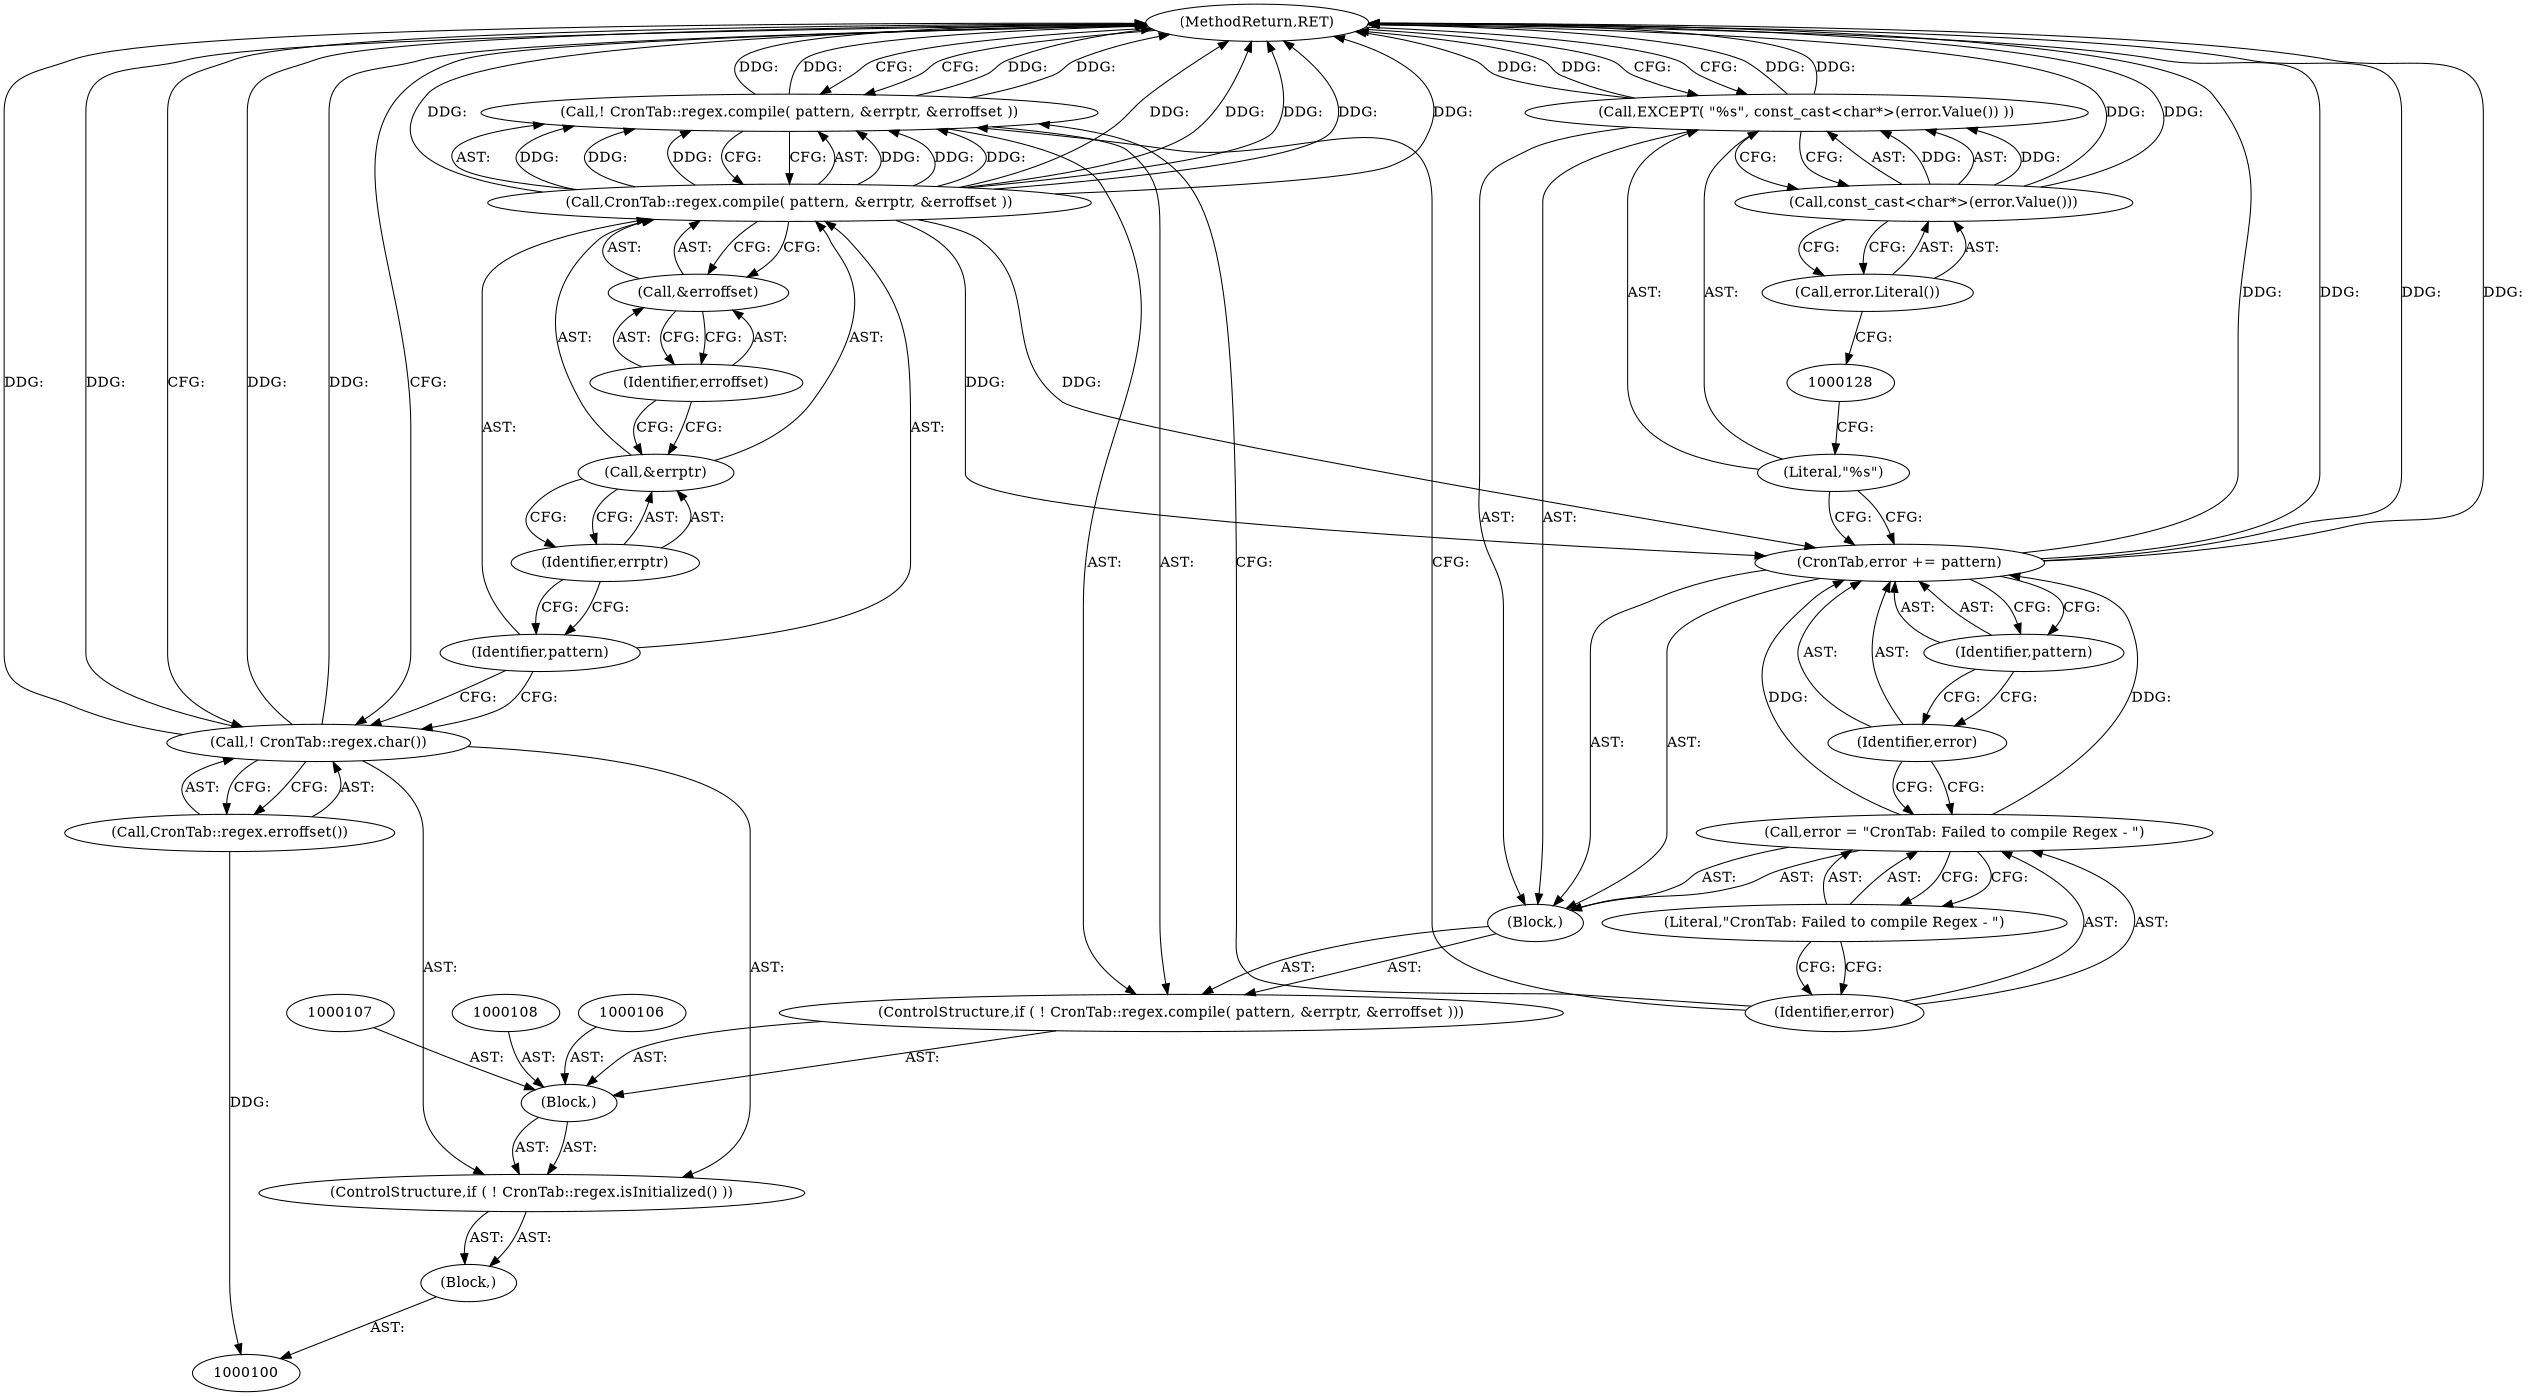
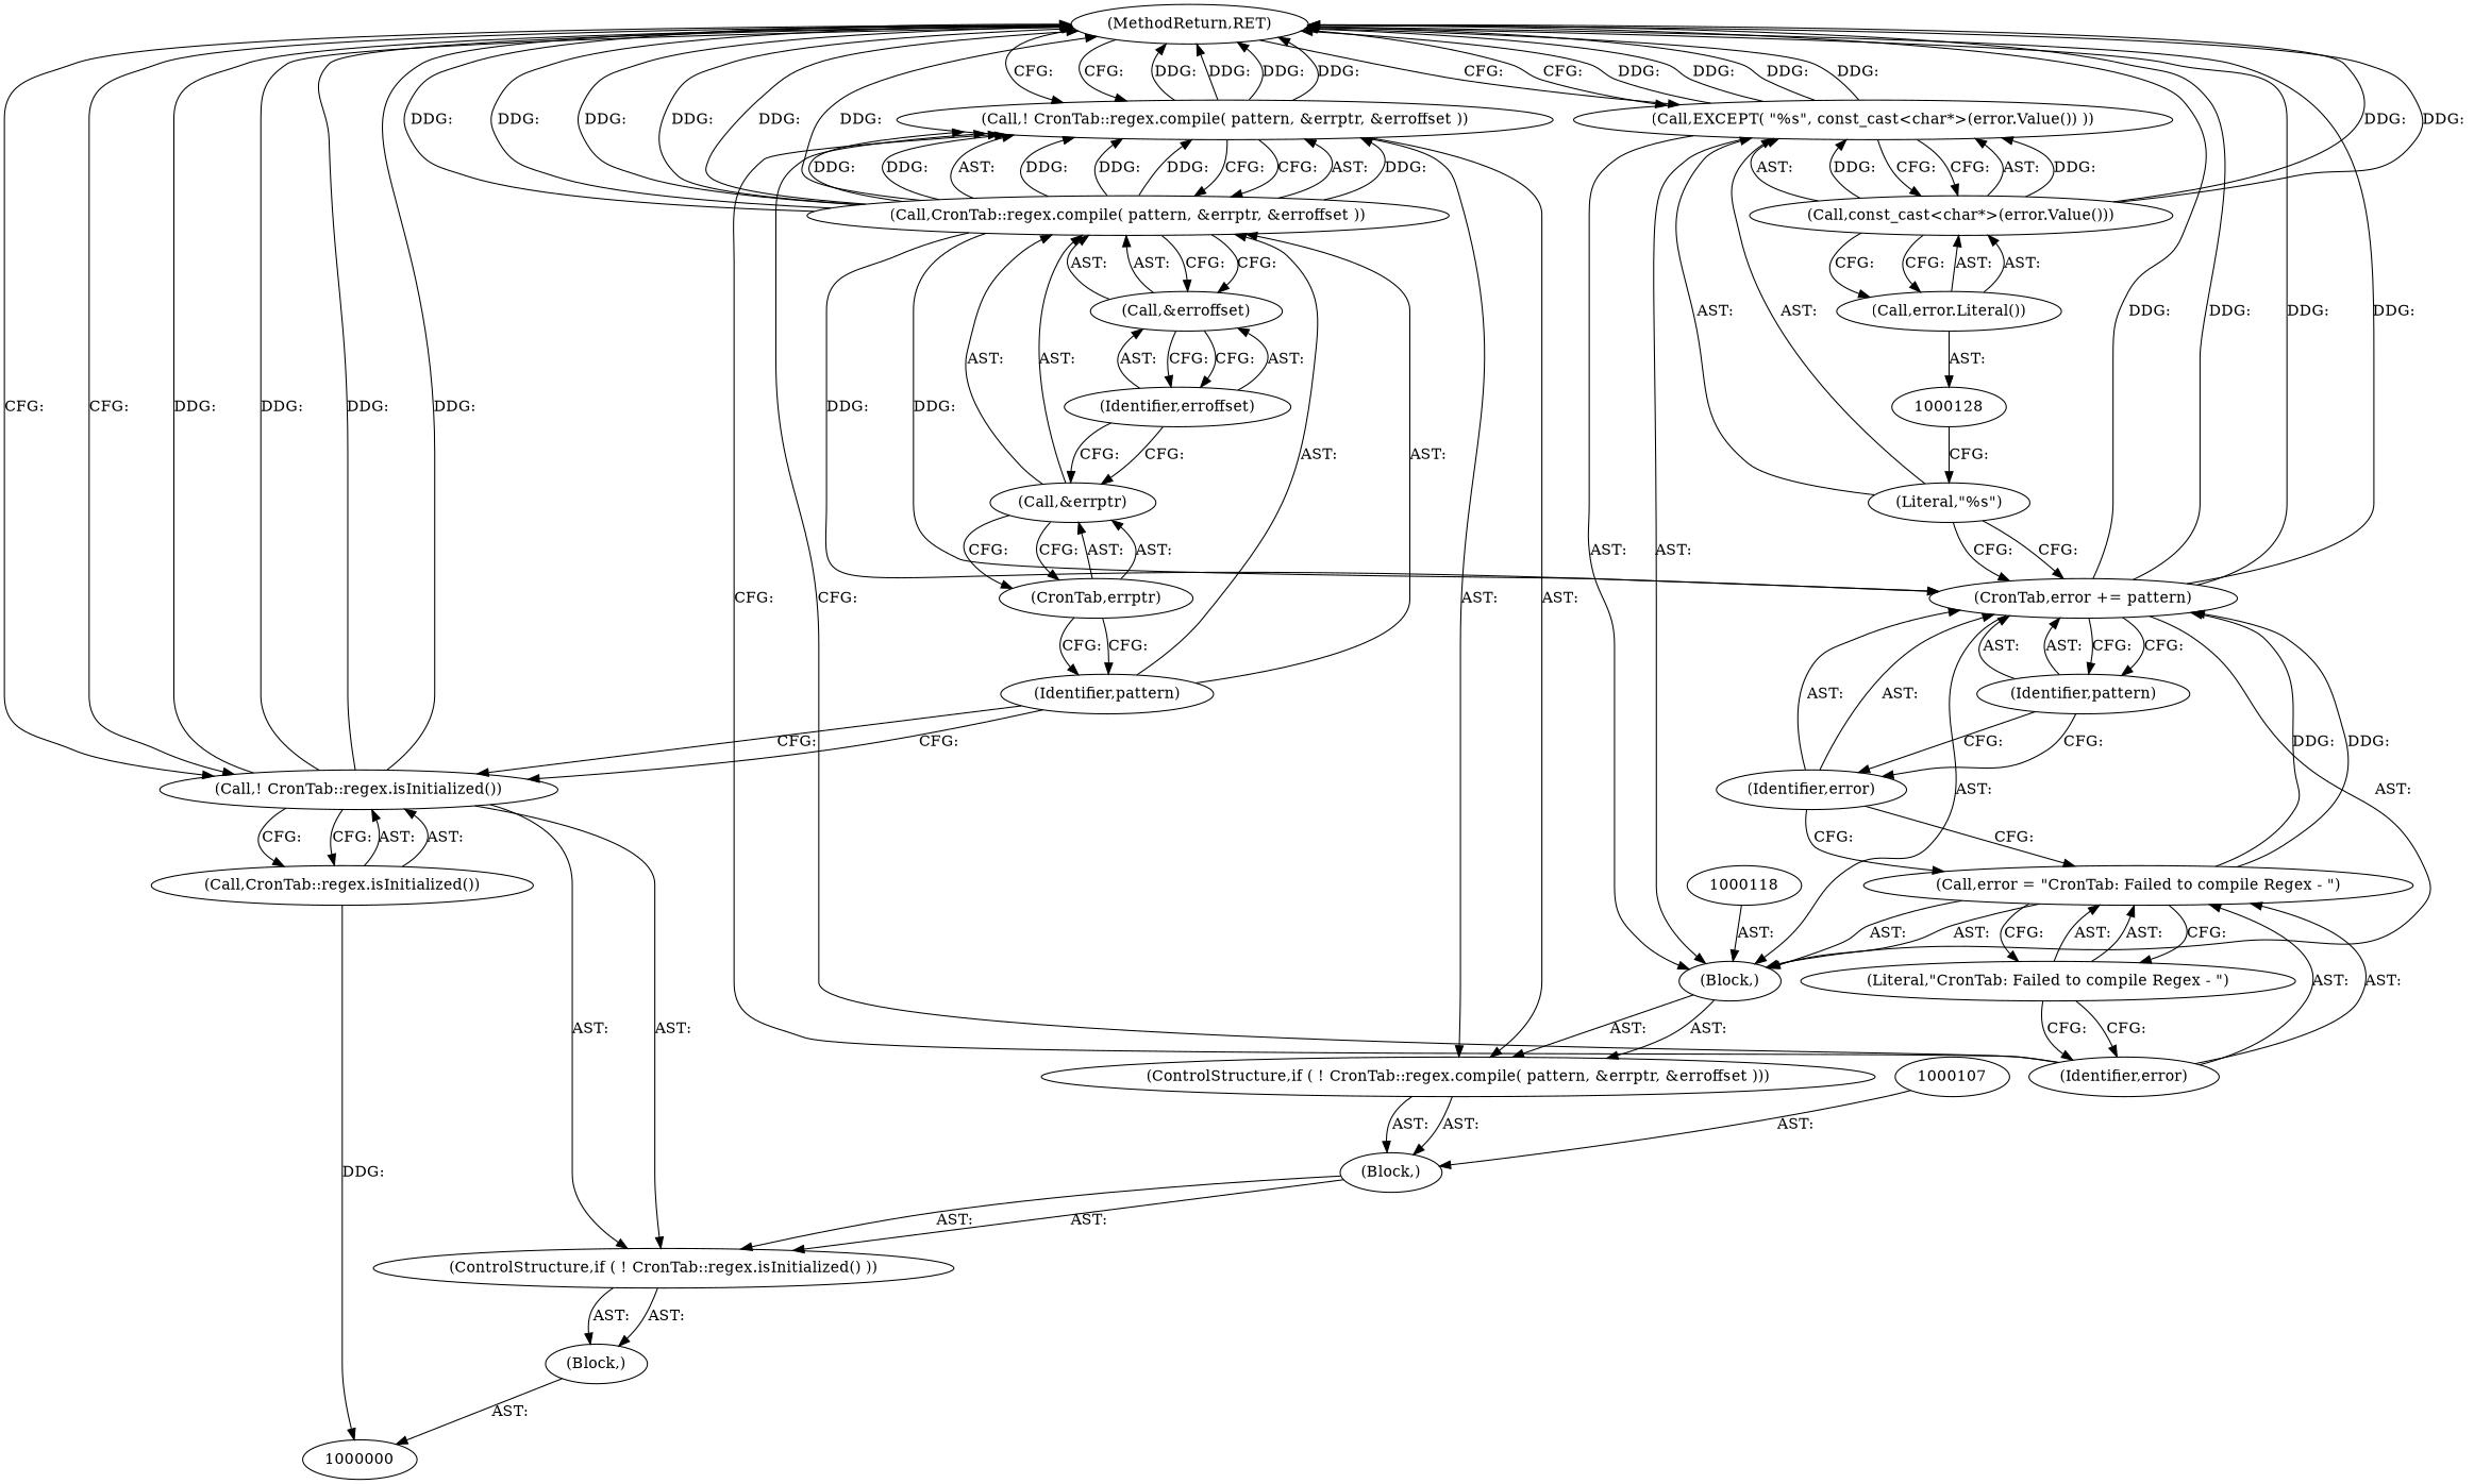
  digraph {
    n1 [label="(MethodReturn,RET)"]
-   n2 [label="(Call,! CronTab::regex.char())"]
+   n2 [label="(Call,! CronTab::regex.isInitialized())"]
    n3 [label="(Call,! CronTab::regex.compile( pattern, &errptr, &erroffset ))"]
    n4 [label="(Call,EXCEPT( \"%s\", const_cast<char*>(error.Value()) ))"]
    n5 [label="(ControlStructure,if ( ! CronTab::regex.isInitialized() ))"]
-   n6 [label="(Call,CronTab::regex.erroffset())"]
+   n6 [label="(Call,CronTab::regex.isInitialized())"]
    n7 [label="(ControlStructure,if ( ! CronTab::regex.compile( pattern, &errptr, &erroffset )))"]
    n8 [label="(Call,CronTab::regex.compile( pattern, &errptr, &erroffset ))"]
    n9 [label="(Block,)"]
    n10 [label="(Call,const_cast<char*>(error.Value()))"]
    n11 [label="(Block,)"]
-   1000100
+   1000100 [label=1000000]
    n13 [label="(Block,)"]
    n14 [label="(Call,&erroffset)"]
    n15 [label="(CronTab,error += pattern)"]
    n16 [label="(Identifier,erroffset)"]
    n17 [label="(Identifier,pattern)"]
    n18 [label="(Identifier,pattern)"]
    n19 [label="(Call,&errptr)"]
-   n20 [label="(Identifier,errptr)"]
+   n20 [label="(CronTab,errptr)"]
    n21 [label="(Call,error = \"CronTab: Failed to compile Regex - \")"]
    n22 [label="(Literal,\"CronTab: Failed to compile Regex - \")"]
    n23 [label="(Identifier,error)"]
    n24 [label="(Identifier,error)"]
    n25 [label="(Call,error.Literal())"]
    n26 [label="(Literal,\"%s\")"]
    1000128
-   1000106
    1000107
-   1000108
+   1000118
    n1 -> n2 [label="CFG: "]
    n1 -> n2 [label="CFG: "]
    n1 -> n3 [label="CFG: "]
    n1 -> n3 [label="CFG: "]
    n1 -> n4 [label="CFG: "]
    n1 -> n4 [label="CFG: "]
    n2 -> n1 [label="DDG: "]
    n2 -> n1 [label="DDG: "]
    n2 -> n1 [label="DDG: "]
    n2 -> n1 [label="DDG: "]
    n2 -> n5 [label="AST: "]
    n2 -> n5 [label="AST: "]
    n2 -> n6 [label="CFG: "]
    n2 -> n6 [label="CFG: "]
    n3 -> n1 [label="DDG: "]
    n3 -> n1 [label="DDG: "]
    n3 -> n1 [label="DDG: "]
    n3 -> n1 [label="DDG: "]
    n3 -> n7 [label="AST: "]
    n3 -> n7 [label="AST: "]
    n3 -> n8 [label="CFG: "]
    n3 -> n8 [label="CFG: "]
    n4 -> n1 [label="DDG: "]
    n4 -> n1 [label="DDG: "]
    n4 -> n1 [label="DDG: "]
    n4 -> n1 [label="DDG: "]
    n4 -> n9 [label="AST: "]
    n4 -> n9 [label="AST: "]
    n4 -> n10 [label="CFG: "]
    n4 -> n10 [label="CFG: "]
    n5 -> n11 [label="AST: "]
    n5 -> n11 [label="AST: "]
    n6 -> n2 [label="AST: "]
    n6 -> n2 [label="AST: "]
    n6 -> 1000100 [label="DDG: "]
    n7 -> n13 [label="AST: "]
    n7 -> n13 [label="AST: "]
    n8 -> n1 [label="DDG: "]
    n8 -> n1 [label="DDG: "]
    n8 -> n1 [label="DDG: "]
    n8 -> n1 [label="DDG: "]
    n8 -> n1 [label="DDG: "]
    n8 -> n1 [label="DDG: "]
    n8 -> n3 [label="AST: "]
    n8 -> n3 [label="DDG: "]
    n8 -> n3 [label="DDG: "]
    n8 -> n3 [label="DDG: "]
    n8 -> n3 [label="AST: "]
    n8 -> n3 [label="DDG: "]
    n8 -> n3 [label="DDG: "]
    n8 -> n3 [label="DDG: "]
    n8 -> n14 [label="CFG: "]
    n8 -> n14 [label="CFG: "]
    n8 -> n15 [label="DDG: "]
    n8 -> n15 [label="DDG: "]
    n9 -> n7 [label="AST: "]
    n9 -> n7 [label="AST: "]
    n10 -> n1 [label="DDG: "]
    n10 -> n1 [label="DDG: "]
    n10 -> n4 [label="AST: "]
    n10 -> n4 [label="DDG: "]
    n10 -> n4 [label="AST: "]
    n10 -> n4 [label="DDG: "]
    n10 -> n25 [label="CFG: "]
    n10 -> n25 [label="CFG: "]
    n11 -> 1000100 [label="AST: "]
    n13 -> n5 [label="AST: "]
    n13 -> n5 [label="AST: "]
    n14 -> n8 [label="AST: "]
    n14 -> n8 [label="AST: "]
    n14 -> n16 [label="CFG: "]
    n14 -> n16 [label="CFG: "]
    n15 -> n1 [label="DDG: "]
    n15 -> n1 [label="DDG: "]
    n15 -> n1 [label="DDG: "]
    n15 -> n1 [label="DDG: "]
    n15 -> n9 [label="AST: "]
    n15 -> n9 [label="AST: "]
    n15 -> n17 [label="CFG: "]
    n15 -> n17 [label="CFG: "]
    n16 -> n14 [label="AST: "]
    n16 -> n14 [label="AST: "]
    n16 -> n19 [label="CFG: "]
    n16 -> n19 [label="CFG: "]
    n17 -> n15 [label="AST: "]
    n17 -> n15 [label="AST: "]
    n17 -> n24 [label="CFG: "]
    n17 -> n24 [label="CFG: "]
    n18 -> n2 [label="CFG: "]
    n18 -> n2 [label="CFG: "]
    n18 -> n8 [label="AST: "]
    n18 -> n8 [label="AST: "]
    n19 -> n8 [label="AST: "]
    n19 -> n8 [label="AST: "]
    n19 -> n20 [label="CFG: "]
    n19 -> n20 [label="CFG: "]
    n20 -> n18 [label="CFG: "]
    n20 -> n18 [label="CFG: "]
    n20 -> n19 [label="AST: "]
    n20 -> n19 [label="AST: "]
    n21 -> n9 [label="AST: "]
    n21 -> n9 [label="AST: "]
    n21 -> n15 [label="DDG: "]
    n21 -> n15 [label="DDG: "]
    n21 -> n22 [label="CFG: "]
    n21 -> n22 [label="CFG: "]
    n22 -> n21 [label="AST: "]
    n22 -> n21 [label="AST: "]
    n22 -> n23 [label="CFG: "]
    n22 -> n23 [label="CFG: "]
    n23 -> n3 [label="CFG: "]
    n23 -> n3 [label="CFG: "]
    n23 -> n21 [label="AST: "]
    n23 -> n21 [label="AST: "]
    n24 -> n15 [label="AST: "]
    n24 -> n15 [label="AST: "]
    n24 -> n21 [label="CFG: "]
    n24 -> n21 [label="CFG: "]
    n25 -> n10 [label="AST: "]
    n25 -> n10 [label="AST: "]
-   n25 -> 1000128 [label="CFG: "]
+   n25 -> 1000128 [label="AST: "]
    n26 -> n4 [label="AST: "]
    n26 -> n4 [label="AST: "]
    n26 -> n15 [label="CFG: "]
    n26 -> n15 [label="CFG: "]
    1000128 -> n26 [label="CFG: "]
-   1000106 -> n13 [label="AST: "]
    1000107 -> n13 [label="AST: "]
-   1000108 -> n13 [label="AST: "]
+   1000118 -> n9 [label="AST: "]
  }
